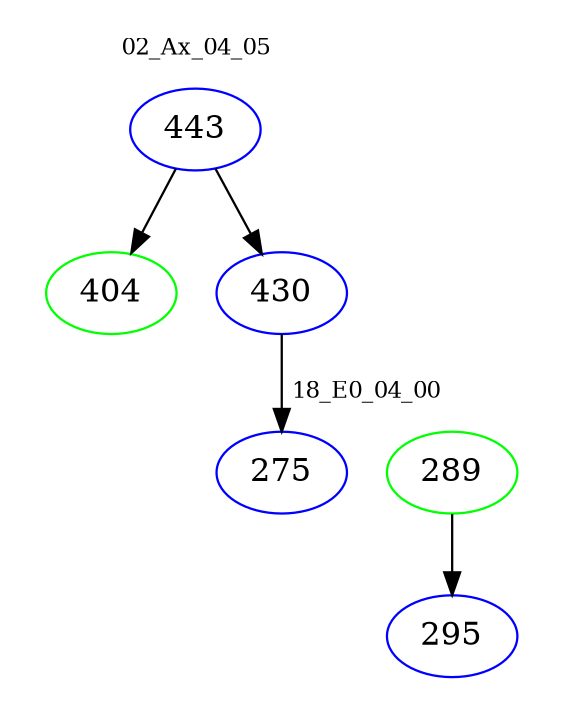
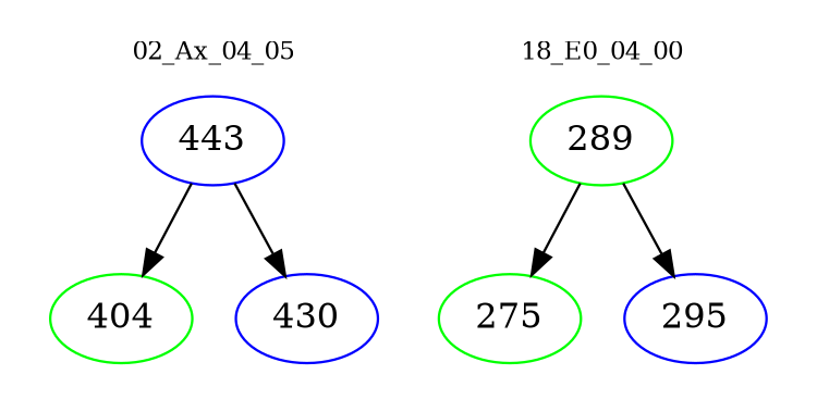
  digraph {
    node [color=blue]
    edge [color=black]
    n1 [label=443]
    n2 [color=green label=404]
    n3 [label=430]
    n4 [color=green label=289]
-   n5 [label=275]
+   n5 [color=green label=275]
    n6 [label=295]
    subgraph cluster_1 {
      color=white
      fontsize=10
      label="02_Ax_04_05"
      n1
      n2
      n3
    }
    subgraph cluster_2 {
      color=white
      fontsize=10
      label="18_E0_04_00"
      n4
      n5
      n6
    }
    n1 -> n2
    n1 -> n3
-   n3 -> n5
+   n4 -> n5
    n4 -> n6
  }
